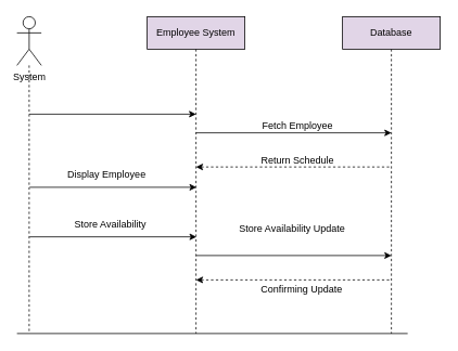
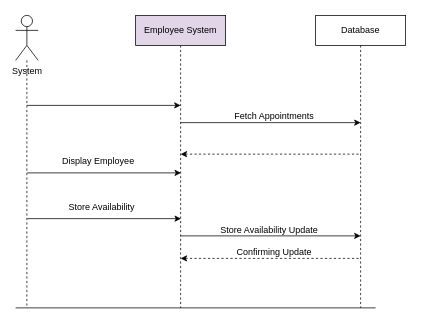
  <mxCell id="0" />
  <mxCell id="1" parent="0" />
  <mxCell id="2" style="edgeStyle=orthogonalEdgeStyle;rounded=0;orthogonalLoop=1;jettySize=auto;html=1;dashed=1;endArrow=none;endFill=0;" edge="1" parent="1" source="3"><mxGeometry relative="1" as="geometry"><mxPoint x="35" y="410" as="targetPoint" /></mxGeometry></mxCell>
  <mxCell id="3" value="System" style="shape=umlActor;verticalLabelPosition=bottom;verticalAlign=top;html=1;outlineConnect=0;" vertex="1" parent="1"><mxGeometry x="20" y="20" width="30" height="60" as="geometry" /></mxCell>
  <mxCell id="4" style="edgeStyle=orthogonalEdgeStyle;rounded=0;orthogonalLoop=1;jettySize=auto;html=1;dashed=1;endArrow=none;endFill=0;" edge="1" parent="1" source="5"><mxGeometry relative="1" as="geometry"><mxPoint x="240" y="410" as="targetPoint" /></mxGeometry></mxCell>
  <mxCell id="5" value="Employee System" style="rounded=0;whiteSpace=wrap;html=1;fillColor=#e1d5e7;" vertex="1" parent="1"><mxGeometry x="180" y="20" width="120" height="40" as="geometry" /></mxCell>
  <mxCell id="6" style="edgeStyle=orthogonalEdgeStyle;rounded=0;orthogonalLoop=1;jettySize=auto;html=1;dashed=1;endArrow=none;endFill=0;" edge="1" parent="1" source="7"><mxGeometry relative="1" as="geometry"><mxPoint x="480" y="410" as="targetPoint" /></mxGeometry></mxCell>
- <mxCell id="7" value="Database" style="rounded=0;whiteSpace=wrap;html=1;fillColor=#e1d5e7;" vertex="1" parent="1"><mxGeometry x="420" y="20" width="120" height="40" as="geometry" /></mxCell>
+ <mxCell id="7" value="Database" style="rounded=0;whiteSpace=wrap;html=1;" vertex="1" parent="1"><mxGeometry x="420" y="20" width="120" height="40" as="geometry" /></mxCell>
  <mxCell id="8" value="" style="endArrow=classic;html=1;rounded=0;" edge="1" parent="1"><mxGeometry width="50" height="50" relative="1" as="geometry"><mxPoint x="35" y="140" as="sourcePoint" /><mxPoint x="240" y="140" as="targetPoint" /></mxGeometry></mxCell>
  <mxCell id="9" value="" style="endArrow=classic;html=1;rounded=0;" edge="1" parent="1"><mxGeometry width="50" height="50" relative="1" as="geometry"><mxPoint x="240" y="163" as="sourcePoint" /><mxPoint x="480" y="163" as="targetPoint" /></mxGeometry></mxCell>
- <mxCell id="10" value="Fetch Employee" style="text;html=1;strokeColor=none;fillColor=none;align=center;verticalAlign=middle;whiteSpace=wrap;rounded=0;" vertex="1" parent="1"><mxGeometry x="310" y="140" width="110" height="30" as="geometry" /></mxCell>
+ <mxCell id="10" value="Fetch Appointments" style="text;html=1;strokeColor=none;fillColor=none;align=center;verticalAlign=middle;whiteSpace=wrap;rounded=0;" vertex="1" parent="1"><mxGeometry x="310" y="140" width="110" height="30" as="geometry" /></mxCell>
  <mxCell id="11" value="" style="endArrow=none;html=1;rounded=0;endFill=0;startArrow=classic;startFill=1;dashed=1;" edge="1" parent="1"><mxGeometry width="50" height="50" relative="1" as="geometry"><mxPoint x="240" y="205" as="sourcePoint" /><mxPoint x="480" y="205" as="targetPoint" /></mxGeometry></mxCell>
- <mxCell id="12" value="Return Schedule" style="text;html=1;strokeColor=none;fillColor=none;align=center;verticalAlign=middle;whiteSpace=wrap;rounded=0;" vertex="1" parent="1"><mxGeometry x="310" y="182" width="110" height="30" as="geometry" /></mxCell>
  <mxCell id="13" value="" style="endArrow=classic;html=1;rounded=0;" edge="1" parent="1"><mxGeometry width="50" height="50" relative="1" as="geometry"><mxPoint x="35.5" y="230" as="sourcePoint" /><mxPoint x="240.5" y="230" as="targetPoint" /></mxGeometry></mxCell>
  <mxCell id="14" value="Display Employee" style="text;html=1;strokeColor=none;fillColor=none;align=center;verticalAlign=middle;whiteSpace=wrap;rounded=0;" vertex="1" parent="1"><mxGeometry x="80" y="200" width="100.5" height="30" as="geometry" /></mxCell>
  <mxCell id="15" value="Store Availability" style="text;html=1;strokeColor=none;fillColor=none;align=center;verticalAlign=middle;whiteSpace=wrap;rounded=0;" vertex="1" parent="1"><mxGeometry x="80.25" y="261" width="109.5" height="30" as="geometry" /></mxCell>
  <mxCell id="16" value="" style="endArrow=classic;html=1;rounded=0;" edge="1" parent="1"><mxGeometry width="50" height="50" relative="1" as="geometry"><mxPoint x="35.5" y="291" as="sourcePoint" /><mxPoint x="240.5" y="291" as="targetPoint" /></mxGeometry></mxCell>
- <mxCell id="17" value="Store Availability Update&amp;nbsp;" style="text;html=1;strokeColor=none;fillColor=none;align=center;verticalAlign=middle;whiteSpace=wrap;rounded=0;" vertex="1" parent="1"><mxGeometry x="290" y="266" width="140" height="30" as="geometry" /></mxCell>
+ <mxCell id="17" value="Store Availability Update&amp;nbsp;" style="text;html=1;strokeColor=none;fillColor=none;align=center;verticalAlign=middle;whiteSpace=wrap;rounded=0;" vertex="1" parent="1"><mxGeometry x="290" y="291" width="140" height="30" as="geometry" /></mxCell>
  <mxCell id="18" value="" style="endArrow=classic;html=1;rounded=0;" edge="1" parent="1"><mxGeometry width="50" height="50" relative="1" as="geometry"><mxPoint x="240" y="314" as="sourcePoint" /><mxPoint x="480" y="314" as="targetPoint" /></mxGeometry></mxCell>
- <mxCell id="19" value="Confirming Update" style="text;html=1;strokeColor=none;fillColor=none;align=center;verticalAlign=middle;whiteSpace=wrap;rounded=0;" vertex="1" parent="1"><mxGeometry x="315" y="341" width="110" height="30" as="geometry" /></mxCell>
+ <mxCell id="19" value="Confirming Update" style="text;html=1;strokeColor=none;fillColor=none;align=center;verticalAlign=middle;whiteSpace=wrap;rounded=0;" vertex="1" parent="1"><mxGeometry x="310" y="321" width="110" height="30" as="geometry" /></mxCell>
  <mxCell id="20" value="" style="endArrow=none;html=1;rounded=0;endFill=0;startArrow=classic;startFill=1;dashed=1;" edge="1" parent="1"><mxGeometry width="50" height="50" relative="1" as="geometry"><mxPoint x="240" y="344" as="sourcePoint" /><mxPoint x="480" y="344" as="targetPoint" /></mxGeometry></mxCell>
  <mxCell id="21" value="" style="endArrow=none;html=1;rounded=0;edgeStyle=orthogonalEdgeStyle;" edge="1" parent="1"><mxGeometry width="50" height="50" relative="1" as="geometry"><mxPoint x="20" y="410" as="sourcePoint" /><mxPoint x="500" y="410" as="targetPoint" /></mxGeometry></mxCell>
